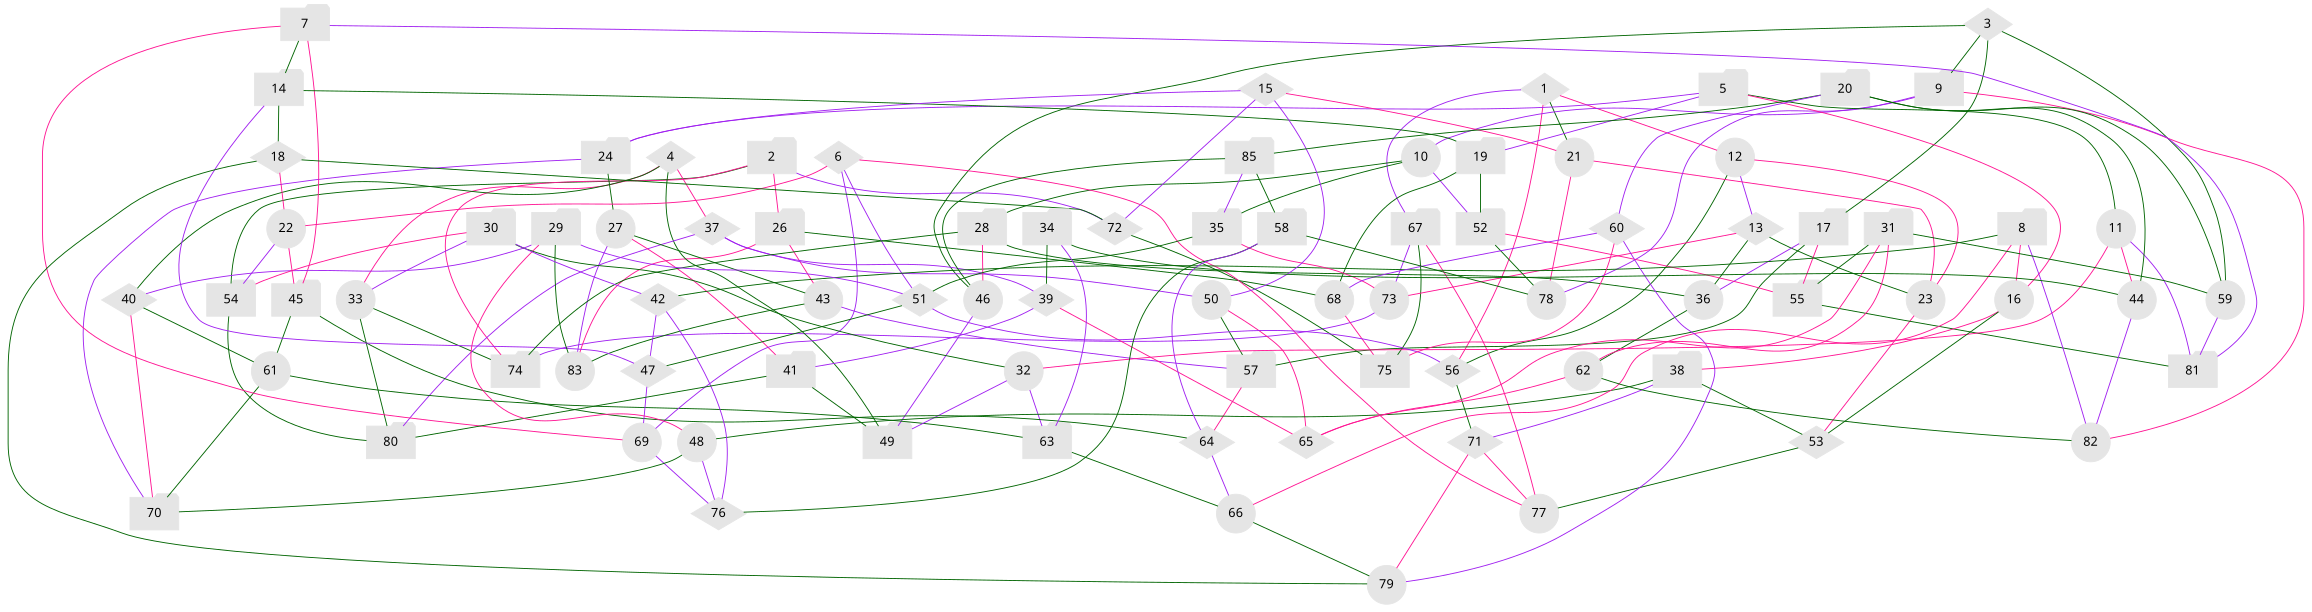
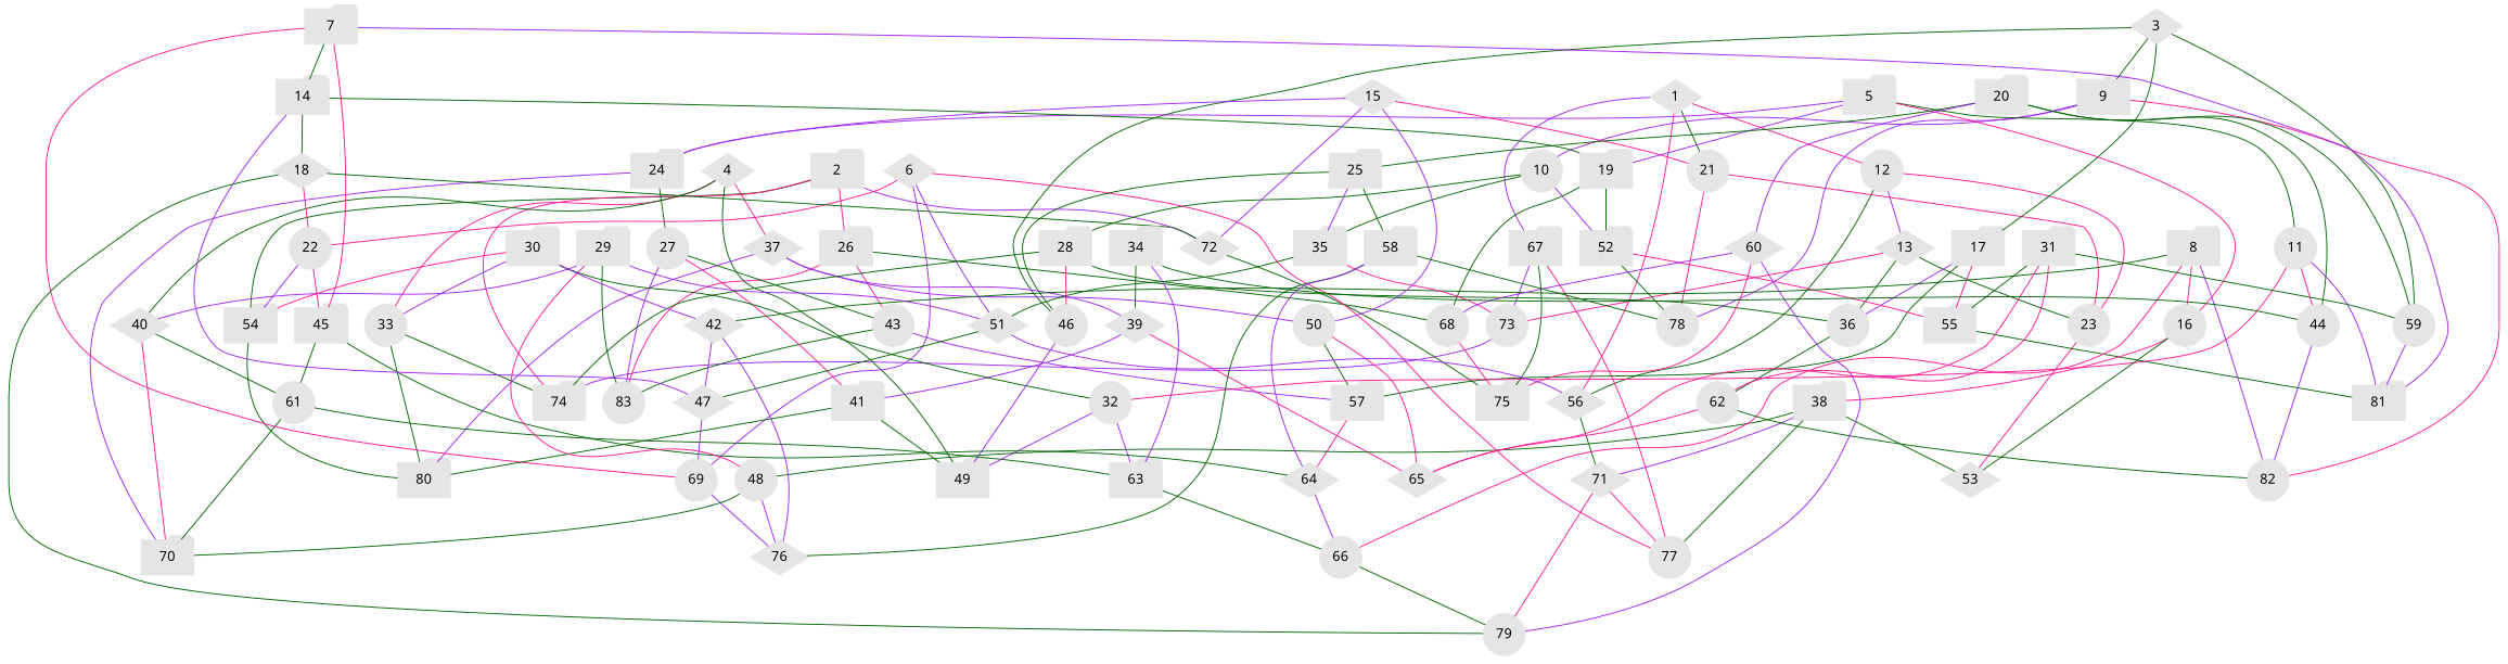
  graph {
    fontname="Noto Sans"
    node [color=gray90 fontname="Noto Sans" shape=folder style=filled]
    edge [color=darkgreen fontname="Noto Sans"]
    1 [shape=diamond]
    12 [shape=circle]
    21 [shape=circle]
    56 [shape=diamond]
    67
    13 [shape=diamond]
    23 [shape=circle]
    78 [shape=circle]
    71 [shape=diamond]
    77 [shape=circle]
    73 [shape=circle]
    75
    2
    26
    54
    72 [shape=diamond]
    74
    68 [shape=circle]
    43 [shape=circle]
    83 [shape=circle]
    80
    3 [shape=diamond]
    9
    17
    46 [shape=circle]
    59 [shape=circle]
    82 [shape=circle]
    10 [shape=circle]
    36 [shape=circle]
    55
    57
    49
    81
    4 [shape=diamond]
    33 [shape=circle]
    37 [shape=diamond]
    40 [shape=diamond]
    50 [shape=circle]
    39 [shape=diamond]
    70
    61 [shape=circle]
    11 [shape=circle]
    5
    16 [shape=circle]
    19
    24
    32 [shape=circle]
    44 [shape=circle]
    38
    53 [shape=diamond]
    52
    27 [shape=circle]
    6 [shape=diamond]
    22 [shape=circle]
    51 [shape=diamond]
    69 [shape=circle]
    45
    47 [shape=diamond]
    76 [shape=diamond]
    7
    14
    18 [shape=diamond]
    64 [shape=diamond]
    8
    42 [shape=diamond]
    66 [shape=circle]
    79 [shape=circle]
    28
    35
    63
    62 [shape=circle]
    15 [shape=diamond]
    65 [shape=diamond]
    48 [shape=circle]
    20
-   25 [label=85]
+   25
    60 [shape=diamond]
    58
    41
    29
    30
    31
    34
    1 -- 12 [color=deeppink]
    1 -- 21
    1 -- 56 [color=deeppink]
    1 -- 67 [color=purple]
    12 -- 56
    12 -- 13 [color=purple]
    12 -- 23 [color=deeppink]
    21 -- 23 [color=deeppink]
    21 -- 78 [color=deeppink]
    56 -- 71
    67 -- 77 [color=deeppink]
    67 -- 73 [color=purple]
    67 -- 75
    13 -- 23
    13 -- 73 [color=deeppink]
    13 -- 36
    23 -- 53 [color=deeppink]
    71 -- 77 [color=deeppink]
    71 -- 79 [color=deeppink]
    73 -- 74 [color=purple]
    2 -- 26 [color=deeppink]
    2 -- 54
    2 -- 72 [color=purple]
    2 -- 74 [color=deeppink]
    26 -- 68
    26 -- 43 [color=deeppink]
    26 -- 83 [color=deeppink]
    54 -- 80
    72 -- 75
    68 -- 75 [color=deeppink]
    43 -- 83
    43 -- 57 [color=purple]
    3 -- 9
    3 -- 17
    3 -- 46
    3 -- 59
    9 -- 78 [color=purple]
    9 -- 82 [color=deeppink]
    9 -- 10 [color=purple]
    17 -- 36 [color=purple]
    17 -- 55 [color=deeppink]
    17 -- 57
    46 -- 49 [color=purple]
    59 -- 81 [color=purple]
    10 -- 52 [color=purple]
    10 -- 28
    10 -- 35
    36 -- 62
    55 -- 81
    57 -- 64 [color=deeppink]
    4 -- 49
    4 -- 33 [color=deeppink]
    4 -- 37 [color=deeppink]
    4 -- 40
    33 -- 74
    33 -- 80
    37 -- 80 [color=purple]
    37 -- 50 [color=purple]
    37 -- 39 [color=purple]
    40 -- 70 [color=deeppink]
    40 -- 61
    50 -- 57
    50 -- 65 [color=deeppink]
    39 -- 65 [color=deeppink]
    39 -- 41 [color=purple]
    61 -- 70
    61 -- 63
    11 -- 81 [color=purple]
    11 -- 32 [color=deeppink]
    11 -- 44 [color=deeppink]
    5 -- 11
    5 -- 16 [color=deeppink]
    5 -- 19 [color=purple]
    5 -- 24 [color=purple]
    16 -- 38 [color=deeppink]
    16 -- 53
    19 -- 68
    19 -- 52
    24 -- 70 [color=purple]
    24 -- 27
    32 -- 49 [color=purple]
    32 -- 63 [color=purple]
    44 -- 82 [color=purple]
    38 -- 71 [color=purple]
    38 -- 53
    38 -- 48
-   53 -- 77
+   38 -- 77
    52 -- 78
    52 -- 55 [color=deeppink]
    27 -- 43
    27 -- 83 [color=purple]
    27 -- 41 [color=deeppink]
    6 -- 77 [color=deeppink]
    6 -- 22 [color=deeppink]
    6 -- 51 [color=purple]
    6 -- 69 [color=purple]
    22 -- 54 [color=purple]
    22 -- 45 [color=deeppink]
    51 -- 56 [color=purple]
    51 -- 47
    69 -- 76 [color=purple]
    45 -- 61
    45 -- 64
    47 -- 69 [color=purple]
    7 -- 81 [color=purple]
    7 -- 69 [color=deeppink]
    7 -- 45 [color=deeppink]
    7 -- 14
    14 -- 19
    14 -- 47 [color=purple]
    14 -- 18
    18 -- 72
    18 -- 22 [color=deeppink]
    18 -- 79
    64 -- 66 [color=purple]
    8 -- 82 [color=purple]
    8 -- 16 [color=deeppink]
    8 -- 42
    8 -- 66 [color=deeppink]
    42 -- 47 [color=purple]
    42 -- 76 [color=purple]
    66 -- 79
    28 -- 74
    28 -- 46 [color=deeppink]
    28 -- 36
    35 -- 73 [color=deeppink]
    35 -- 51
    63 -- 66
    62 -- 82
    62 -- 65 [color=deeppink]
    15 -- 21 [color=deeppink]
    15 -- 72 [color=purple]
    15 -- 50 [color=purple]
    15 -- 24 [color=purple]
    48 -- 70
    48 -- 76 [color=purple]
    20 -- 59
    20 -- 44
    20 -- 25
    20 -- 60 [color=purple]
    25 -- 46
    25 -- 35 [color=purple]
    25 -- 58
    60 -- 75 [color=deeppink]
    60 -- 68 [color=purple]
    60 -- 79 [color=purple]
    58 -- 78
    58 -- 76
    58 -- 64 [color=purple]
    41 -- 80
    41 -- 49
    29 -- 83
    29 -- 40 [color=purple]
    29 -- 51 [color=purple]
    29 -- 48 [color=deeppink]
    30 -- 54 [color=deeppink]
    30 -- 33 [color=purple]
    30 -- 32
    30 -- 42 [color=purple]
    31 -- 59
    31 -- 55
    31 -- 62 [color=deeppink]
    31 -- 65 [color=deeppink]
    34 -- 39
    34 -- 44
    34 -- 63 [color=purple]
  }
